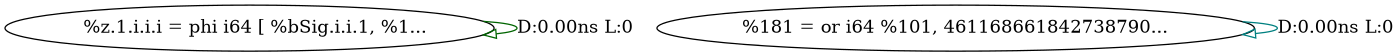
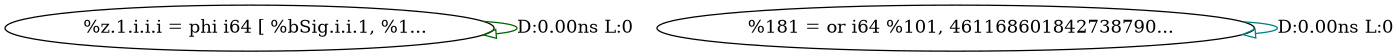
  digraph {
    edge [arrowhead=onormal]
    n1 [label="  %z.1.i.i.i = phi i64 [ %bSig.i.i.1, %1..."]
-   n2 [label="%181 = or i64 %101, 461168661842738790..."]
+   n2 [label="  %181 = or i64 %101, 461168601842738790..."]
    n1 -> n1 [color=darkgreen label="D:0.00ns L:0"]
    n2 -> n2 [color=teal label="D:0.00ns L:0"]
  }
